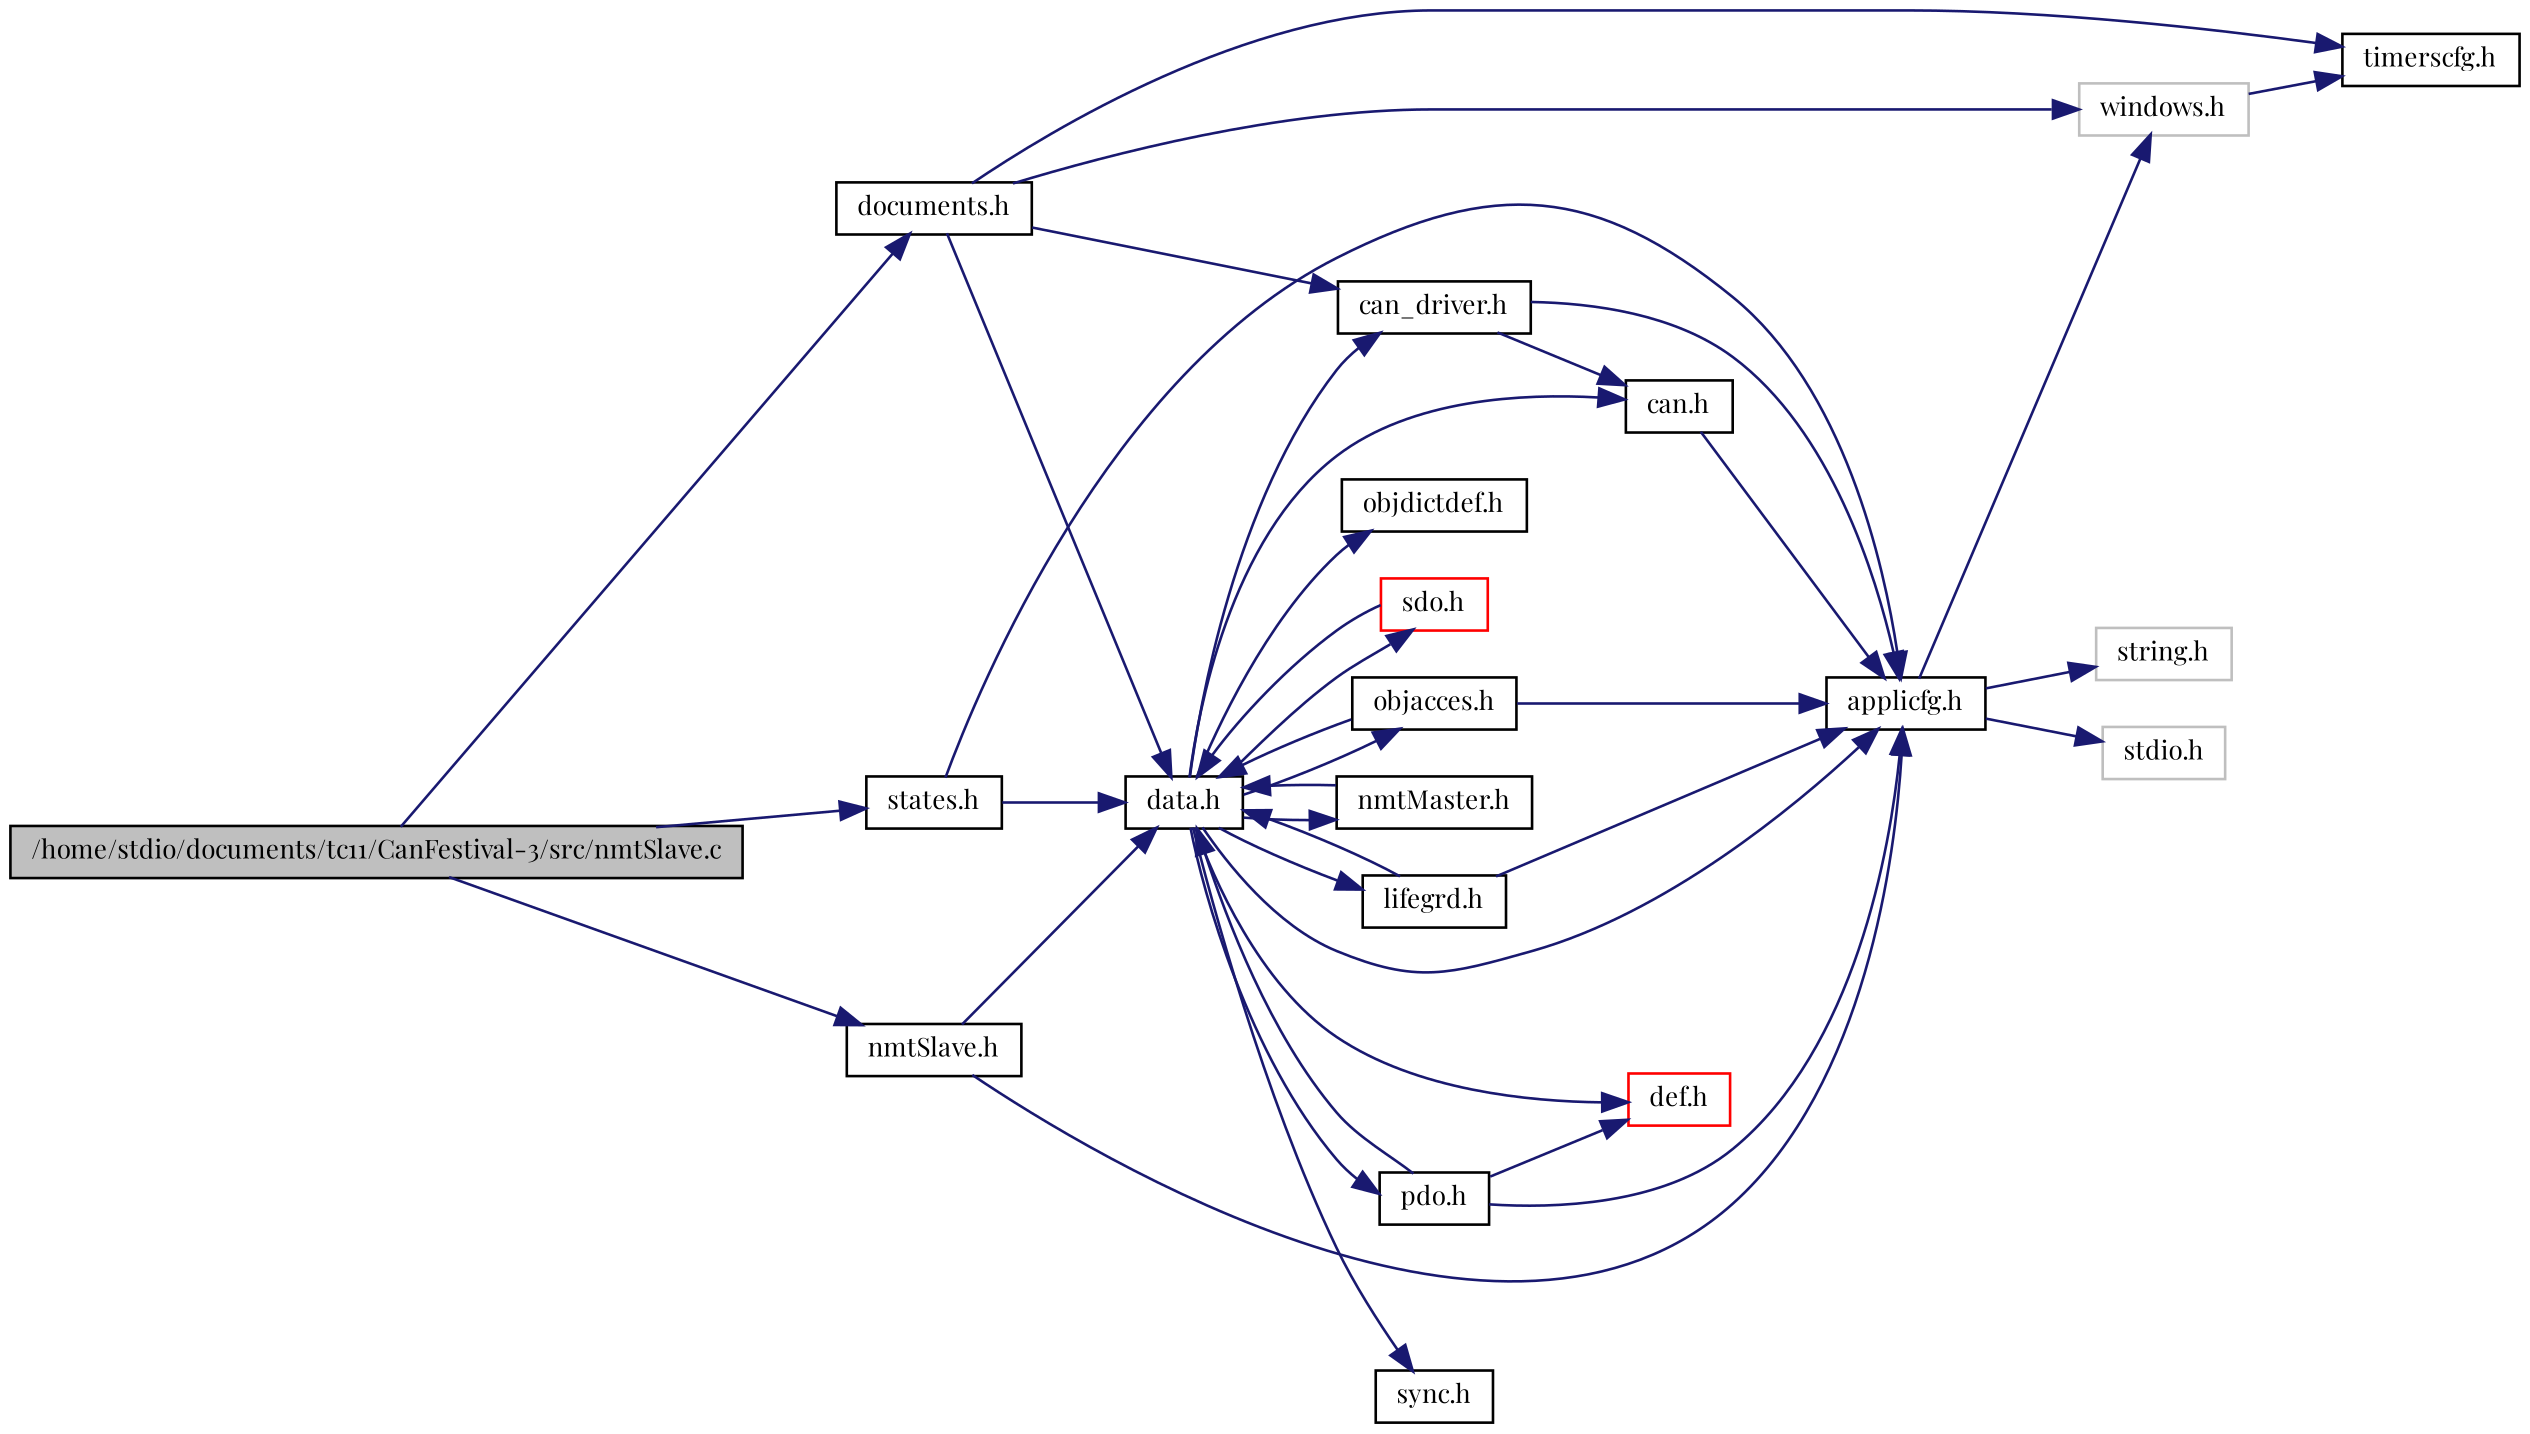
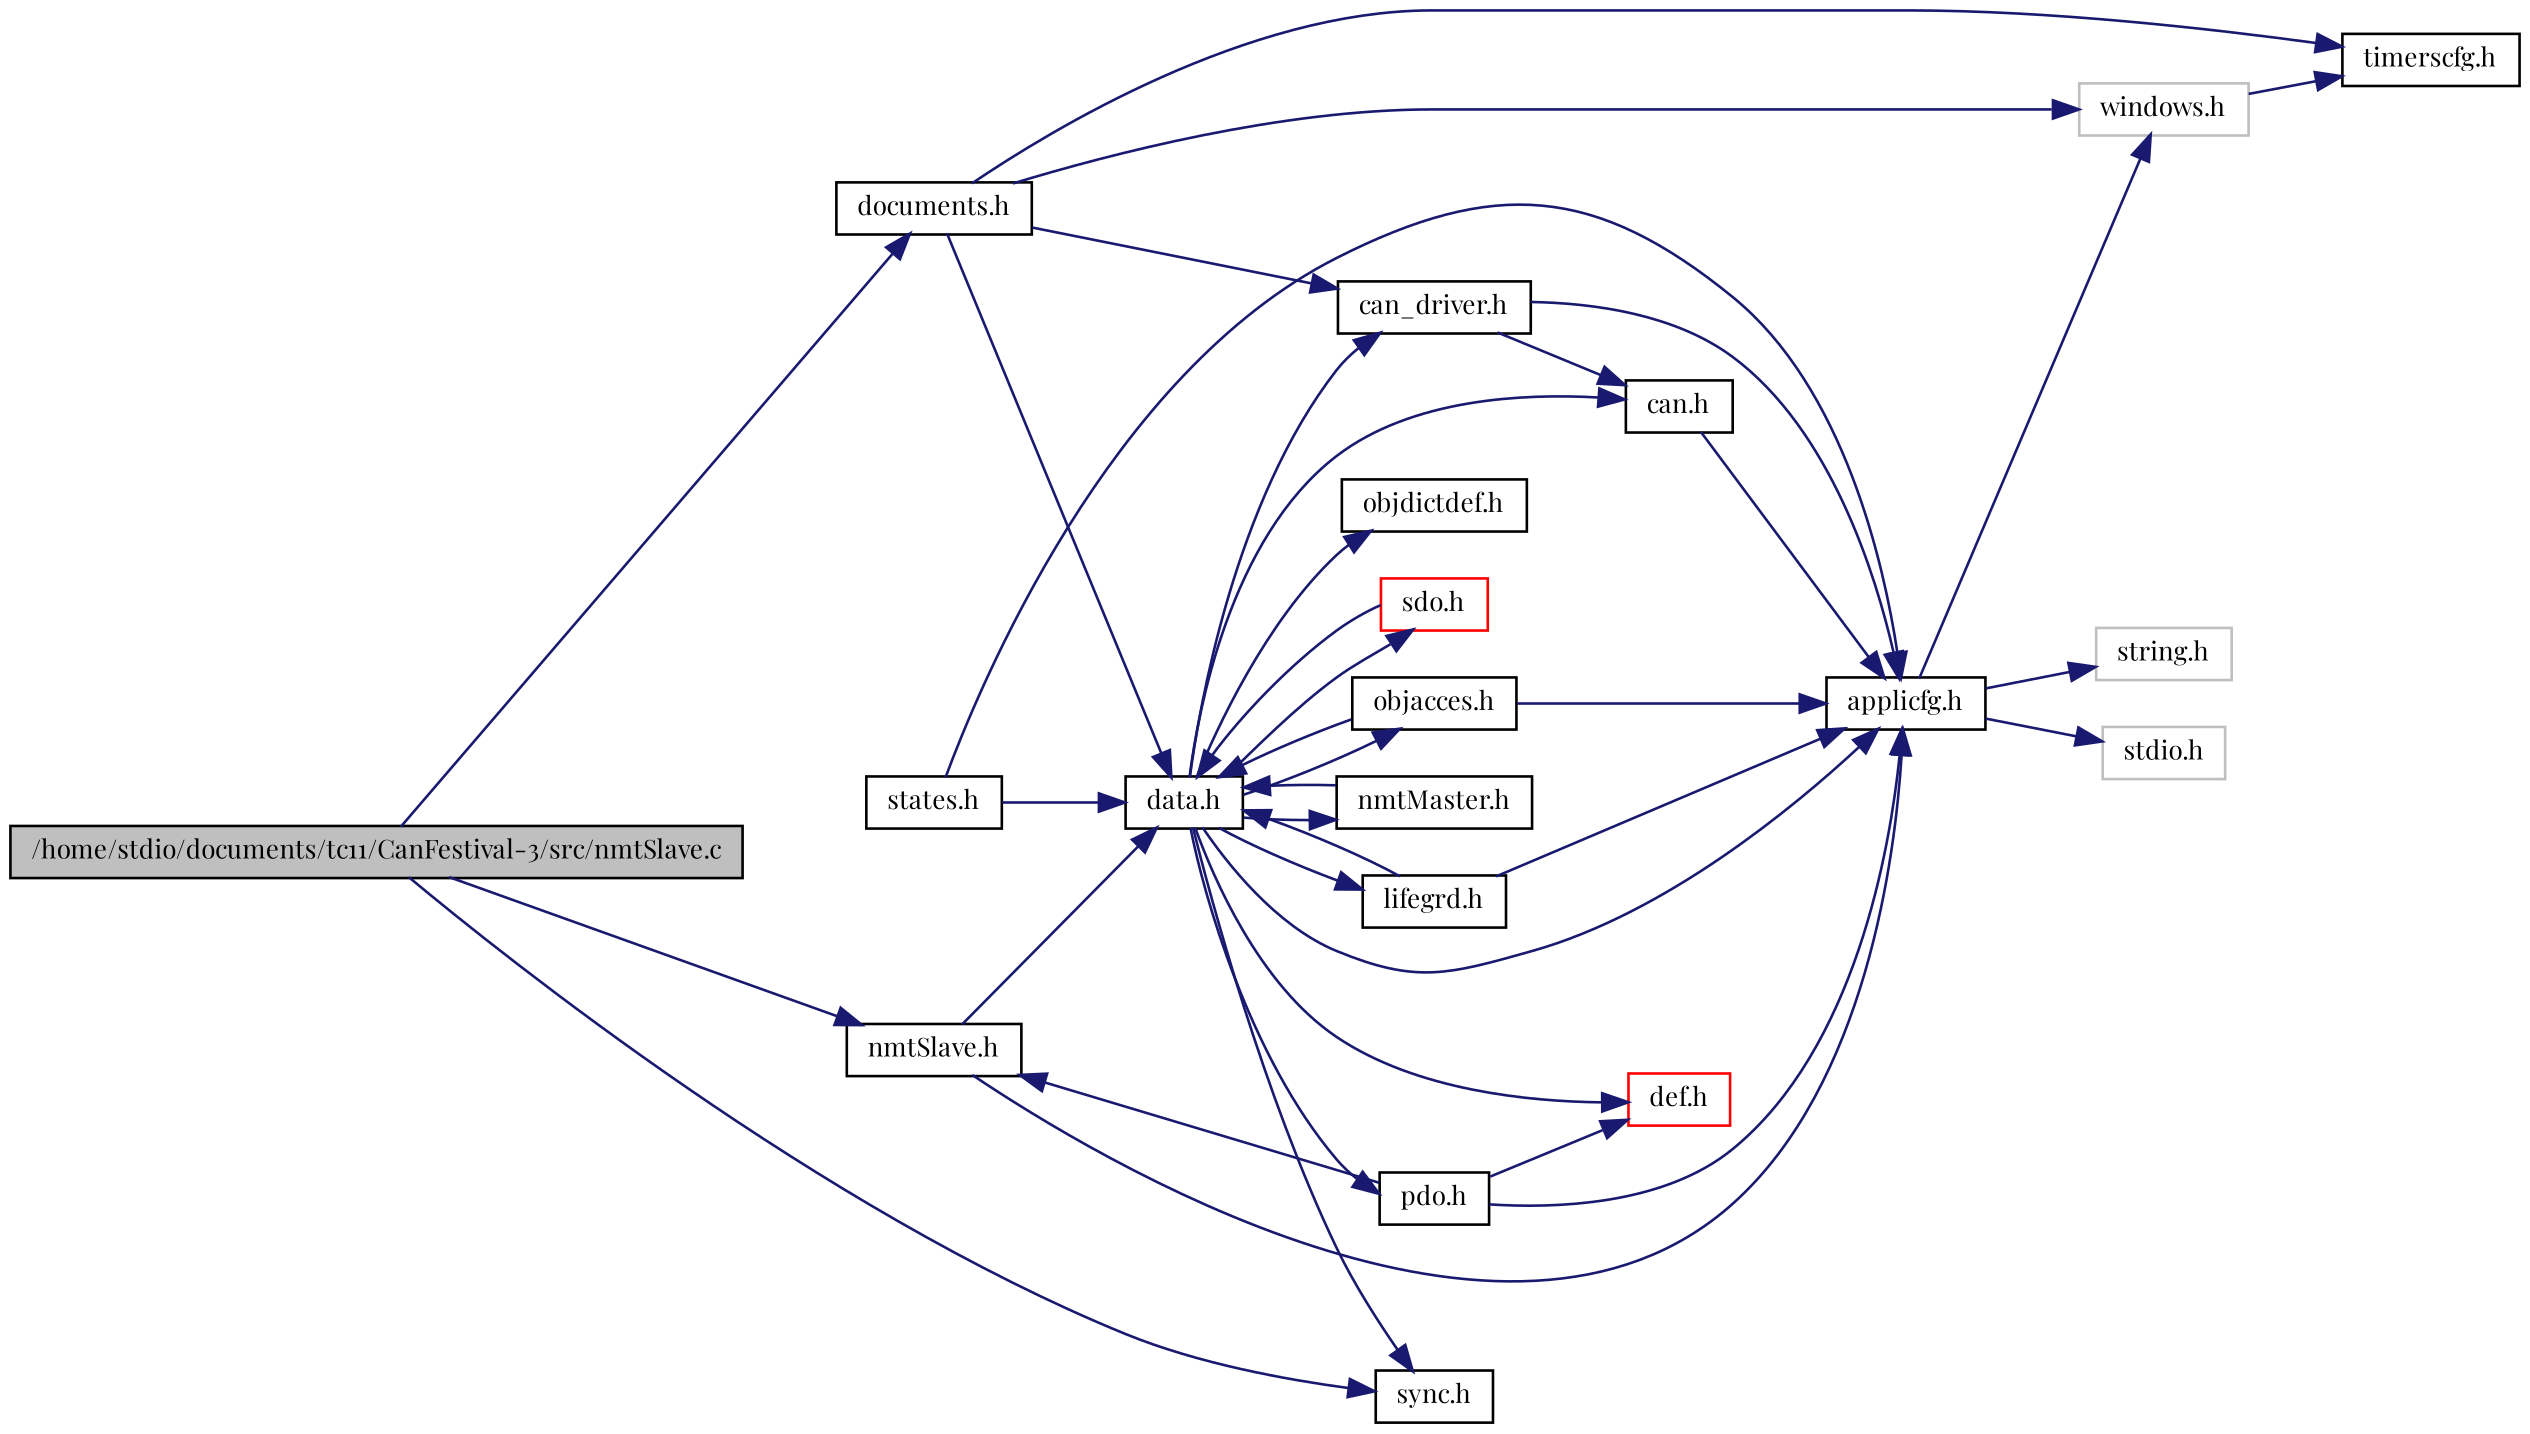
  digraph {
    fontname="Playfair Display"
    rankdir=LR
    node [color=black fillcolor=white fontname="Playfair Display" fontsize=10 shape=record style=filled]
    edge [color=midnightblue fontname="Playfair Display" fontsize=10 labelfontname="FreeSans.ttf" labelfontsize=10 style=solid]
    n1 [fillcolor=grey75 fontcolor=black height=0.2 label="/home/stdio/documents/tc11/CanFestival-3/src/nmtSlave.c" width=0.4]
    n2 [height=0.2 label="nmtSlave.h" width=0.4]
    n3 [height=0.2 label="states.h" width=0.4]
    n4 [height=0.2 label="documents.h" width=0.4]
    n5 [height=0.2 label="applicfg.h" width=0.4]
    n6 [height=0.2 label="data.h" width=0.4]
    n7 [color=grey75 height=0.2 label="windows.h" width=0.4]
    n8 [height=0.2 label="timerscfg.h" width=0.4]
    n9 [height=0.2 label="can_driver.h" width=0.4]
    n10 [color=grey75 height=0.2 label="string.h" width=0.4]
    n11 [color=grey75 height=0.2 label="stdio.h" width=0.4]
    n12 [color=red height=0.2 label="def.h" width=0.4]
    n13 [height=0.2 label="can.h" width=0.4]
    n14 [height=0.2 label="objdictdef.h" width=0.4]
    n15 [height=0.2 label="objacces.h" width=0.4]
    n16 [color=red height=0.2 label="sdo.h" width=0.4]
    n17 [height=0.2 label="pdo.h" width=0.4]
    n18 [height=0.2 label="lifegrd.h" width=0.4]
    n19 [height=0.2 label="sync.h" width=0.4]
    n20 [height=0.2 label="nmtMaster.h" width=0.4]
    n1 -> n2
-   n1 -> n3
+   n1 -> n19
    n1 -> n4
    n2 -> n5
    n2 -> n6
    n3 -> n5
    n3 -> n6
    n4 -> n6
    n4 -> n7
    n4 -> n8
    n4 -> n9
    n5 -> n7
    n5 -> n10
    n5 -> n11
    n6 -> n5
    n6 -> n9
    n6 -> n12
    n6 -> n13
    n6 -> n14
    n6 -> n15
    n6 -> n16
    n6 -> n17
    n6 -> n18
    n6 -> n19
    n6 -> n20
    n7 -> n8
    n9 -> n5
    n9 -> n13
    n13 -> n5
    n15 -> n5
    n15 -> n6
    n16 -> n6
    n17 -> n5
-   n17 -> n6
+   n17 -> n2
    n17 -> n12
    n18 -> n5
    n18 -> n6
    n20 -> n6
  }
